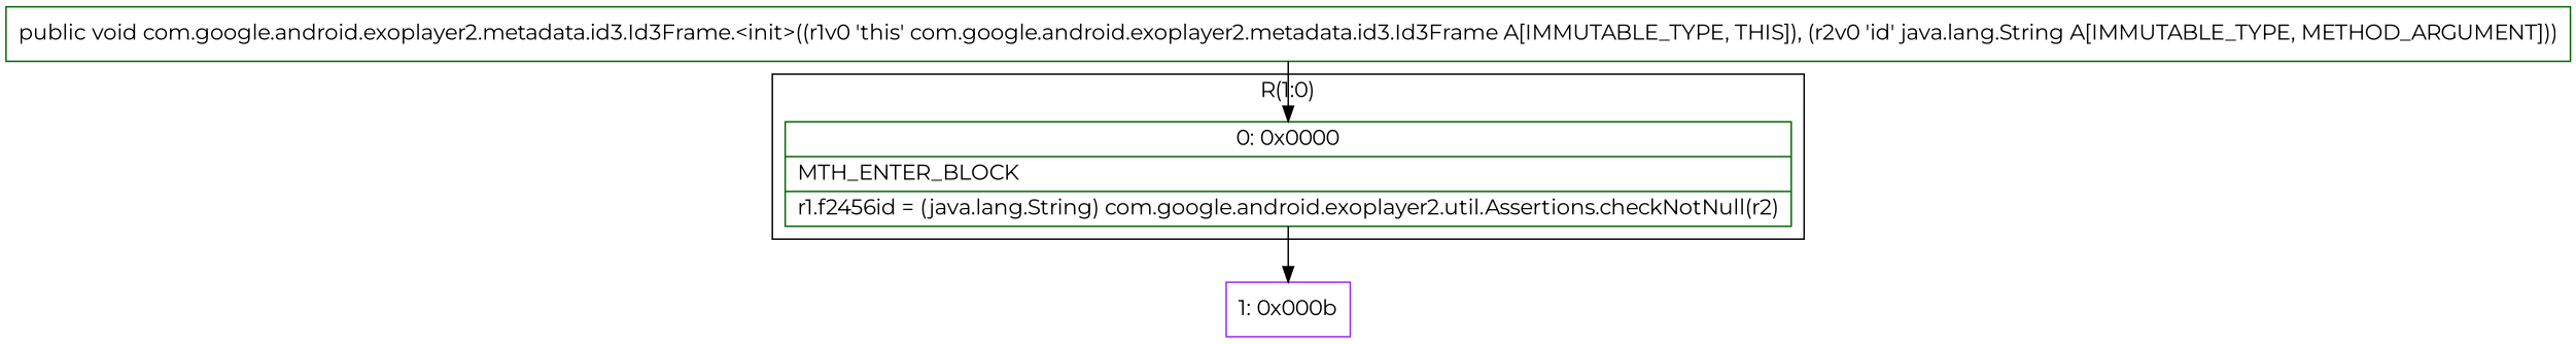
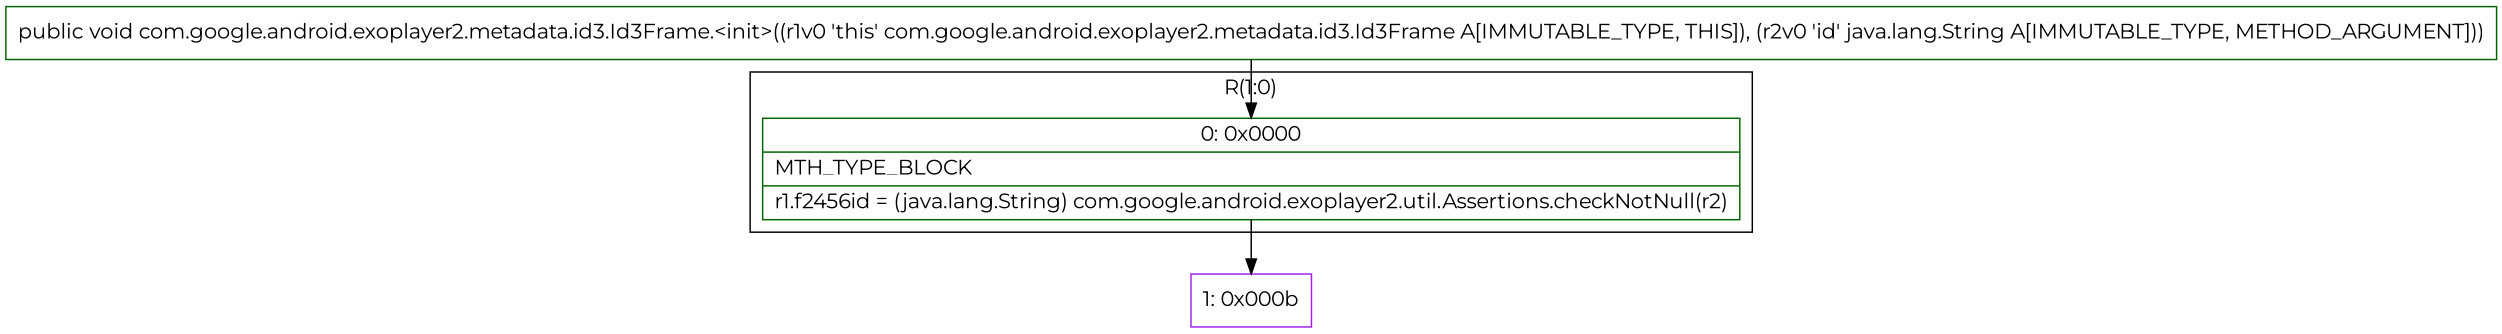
  digraph {
    fontname=Montserrat
    node [color=darkgreen shape=record fontname=Montserrat]
    edge [style=solid fontname=Montserrat]
-   n1 [label="{0\:\ 0x0000|MTH_ENTER_BLOCK\l|r1.f2456id = (java.lang.String) com.google.android.exoplayer2.util.Assertions.checkNotNull(r2)\l}"]
+   n1 [label="{0\:\ 0x0000|MTH_TYPE_BLOCK\l|r1.f2456id = (java.lang.String) com.google.android.exoplayer2.util.Assertions.checkNotNull(r2)\l}"]
    n2 [color=purple label="{1\:\ 0x000b}"]
    n3 [label="{public void com.google.android.exoplayer2.metadata.id3.Id3Frame.\<init\>((r1v0 'this' com.google.android.exoplayer2.metadata.id3.Id3Frame A[IMMUTABLE_TYPE, THIS]), (r2v0 'id' java.lang.String A[IMMUTABLE_TYPE, METHOD_ARGUMENT])) }"]
    subgraph cluster_1 {
      label="R(1:0)"
      n1
    }
    n1 -> n2
    n3 -> n1
  }
